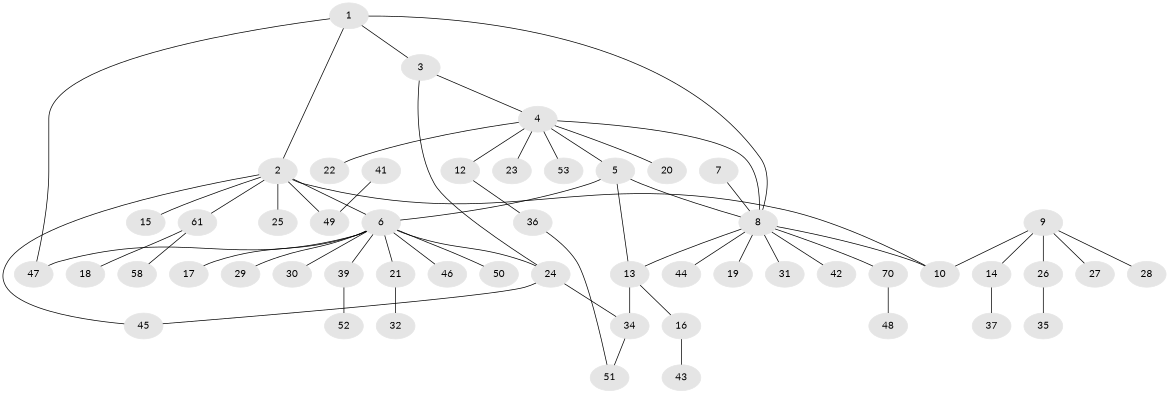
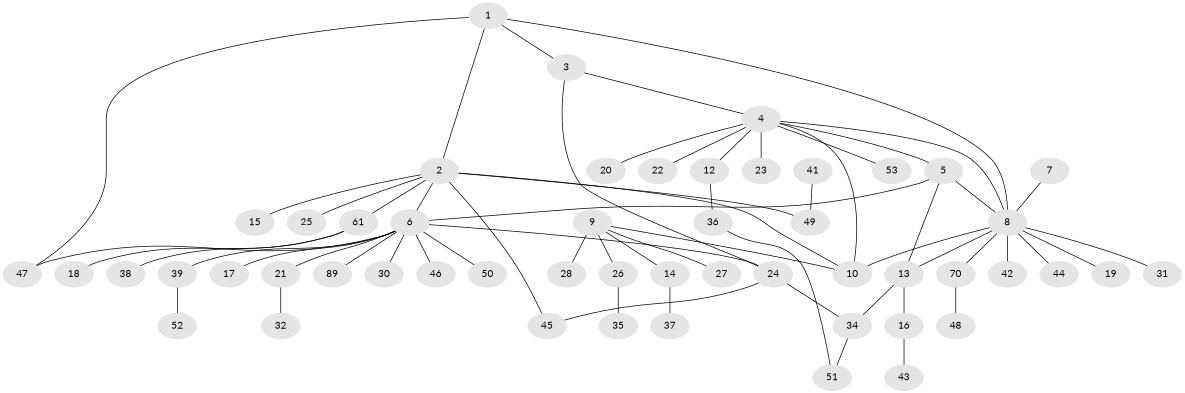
  graph {
    fontname=Lato
    node [color=gray90 fontname=Lato style=filled]
    edge [fontname=Lato]
    1
    2
    3
    8
    47
    6
    10
    n8 [label=61]
    15
    25
    45
    49
    4
    24
    13
    19
    31
    n18 [label=70]
    42
    44
    17
    21
-   29
+   29 [label=89]
    30
    39
    46
    50
    18
-   38 [label=58]
+   38
    41
    5
    12
    20
    22
    23
    n36 [label=53]
    34
    36
    51
    32
    52
    7
    16
    48
    9
    14
    26
    27
    28
    37
    35
    43
    1 -- 2
    1 -- 3
    1 -- 8
    1 -- 47
    2 -- 6
    2 -- 10
    2 -- n8
    2 -- 15
    2 -- 25
    2 -- 45
    2 -- 49
    3 -- 4
    3 -- 24
    8 -- 10
    8 -- 13
    8 -- 19
    8 -- 31
    8 -- n18
    8 -- 42
    8 -- 44
    6 -- 47
    6 -- 24
    6 -- 17
    6 -- 21
    6 -- 29
    6 -- 30
    6 -- 39
    6 -- 46
    6 -- 50
    n8 -- 18
    n8 -- 38
    4 -- 8
+   4 -- 10
    4 -- 5
    4 -- 12
    4 -- 20
    4 -- 22
    4 -- 23
    4 -- n36
    24 -- 45
    24 -- 34
    13 -- 34
    13 -- 16
    n18 -- 48
    21 -- 32
    39 -- 52
    41 -- 49
    5 -- 8
    5 -- 6
    5 -- 13
    12 -- 36
    34 -- 51
    36 -- 51
    7 -- 8
    16 -- 43
    9 -- 10
    9 -- 14
    9 -- 26
    9 -- 27
    9 -- 28
    14 -- 37
    26 -- 35
  }
